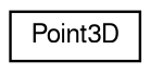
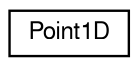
  digraph {
    rankdir=LR
-   n1 [color=black fillcolor=white fontname=FreeSans fontsize=10 height=0.2 label=Point3D shape=record style=filled width=0.4]
+   n1 [color=black fillcolor=white fontname=FreeSans fontsize=10 height=0.2 label=Point1D shape=record style=filled width=0.4]
  }
